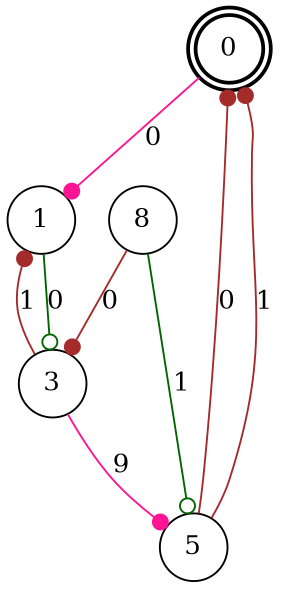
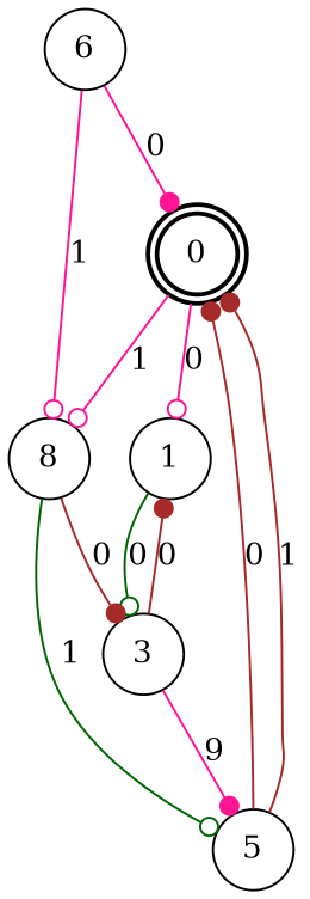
  digraph {
    node [shape=circle]
    edge [arrowhead=dot color=deeppink]
    0 [peripheries=2 style=bold]
    1
    n3 [label=8]
    3
    5
-   0 -> 1 [label=0]
+   6
+   0 -> 1 [arrowhead=odot label=0]
+   0 -> n3 [arrowhead=odot label=1]
    1 -> 3 [arrowhead=odot color=darkgreen label=0]
    n3 -> 3 [color=brown label=0]
    n3 -> 5 [arrowhead=odot color=darkgreen label=1]
-   3 -> 1 [color=brown label=1]
+   3 -> 1 [color=brown label=0]
    3 -> 5 [label=9]
    5 -> 0 [color=brown label=0]
    5 -> 0 [color=brown label=1]
+   6 -> 0 [label=0]
+   6 -> n3 [arrowhead=odot label=1]
  }
